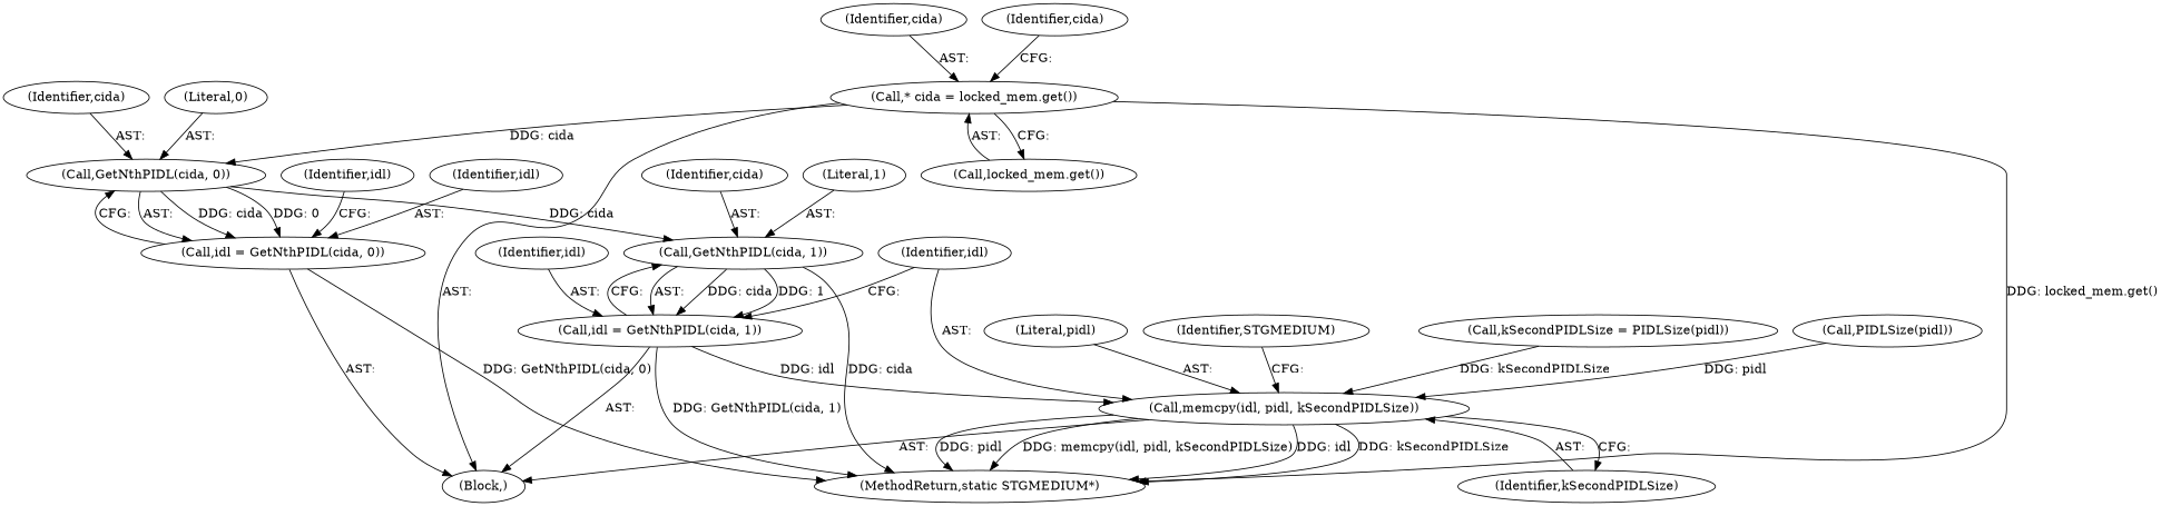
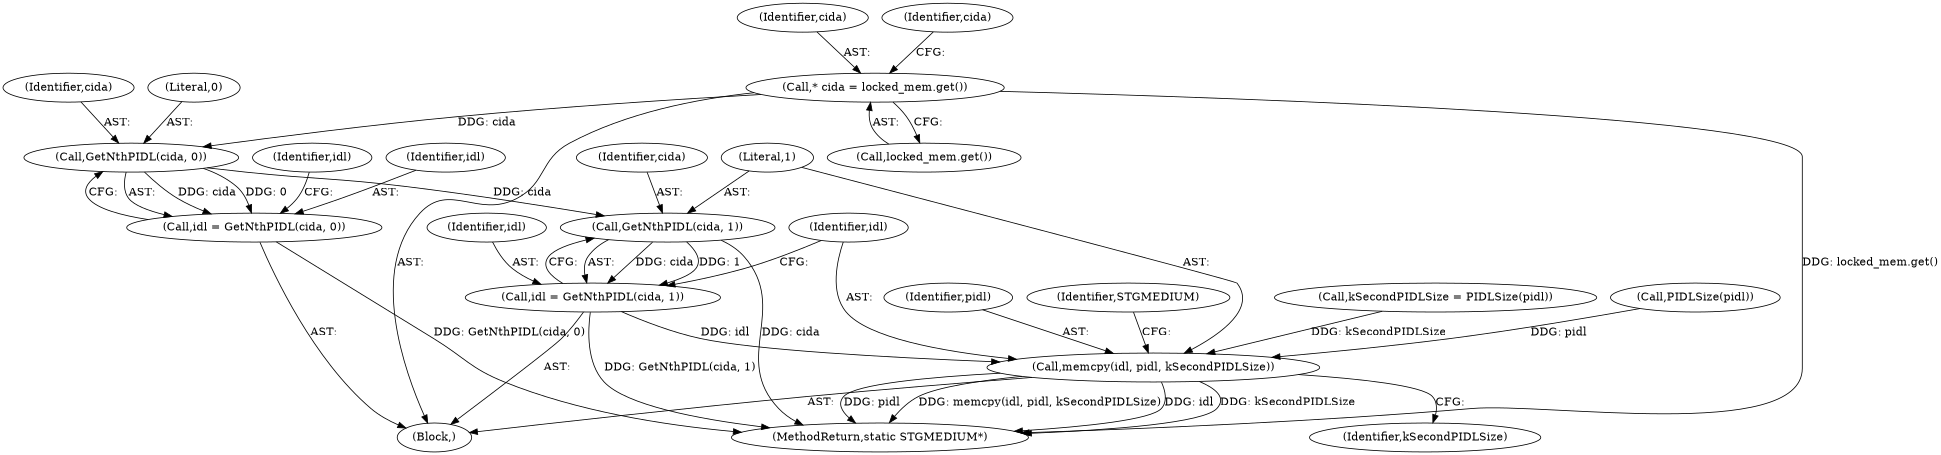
  digraph {
    n1 [label="(Call,* cida = locked_mem.get())"]
    n2 [label="(Call,GetNthPIDL(cida, 0))"]
    n3 [label="(Call,locked_mem.get())"]
    n4 [label="(MethodReturn,static STGMEDIUM*)"]
    n5 [label="(Block,)"]
    n6 [label="(Call,idl = GetNthPIDL(cida, 0))"]
    n7 [label="(Call,GetNthPIDL(cida, 1))"]
    n8 [label="(Call,idl = GetNthPIDL(cida, 1))"]
    n9 [label="(Literal,0)"]
    n10 [label="(Call,memcpy(idl, pidl, kSecondPIDLSize))"]
    n11 [label="(Literal,1)"]
    n12 [label="(Identifier,kSecondPIDLSize)"]
-   n13 [label="(Literal,pidl)"]
+   n13 [label="(Identifier,pidl)"]
    n14 [label="(Identifier,STGMEDIUM)"]
    n15 [label="(Identifier,idl)"]
    n16 [label="(Identifier,idl)"]
    n17 [label="(Identifier,cida)"]
    n18 [label="(Identifier,cida)"]
    n19 [label="(Identifier,cida)"]
    n20 [label="(Identifier,idl)"]
    n21 [label="(Call,kSecondPIDLSize = PIDLSize(pidl))"]
    n22 [label="(Call,PIDLSize(pidl))"]
    n23 [label="(Identifier,idl)"]
    n24 [label="(Identifier,cida)"]
    n1 -> n2 [label="DDG: cida"]
    n1 -> n3 [label="CFG: "]
    n1 -> n4 [label="DDG: locked_mem.get()"]
    n1 -> n5 [label="AST: "]
    n2 -> n6 [label="AST: "]
    n2 -> n6 [label="DDG: cida"]
    n2 -> n6 [label="DDG: 0"]
    n2 -> n7 [label="DDG: cida"]
    n3 -> n1 [label="AST: "]
    n6 -> n2 [label="CFG: "]
    n6 -> n4 [label="DDG: GetNthPIDL(cida, 0)"]
    n6 -> n5 [label="AST: "]
    n7 -> n4 [label="DDG: cida"]
    n7 -> n8 [label="AST: "]
    n7 -> n8 [label="DDG: cida"]
    n7 -> n8 [label="DDG: 1"]
    n8 -> n4 [label="DDG: GetNthPIDL(cida, 1)"]
    n8 -> n5 [label="AST: "]
    n8 -> n7 [label="CFG: "]
    n8 -> n10 [label="DDG: idl"]
    n9 -> n2 [label="AST: "]
    n10 -> n4 [label="DDG: memcpy(idl, pidl, kSecondPIDLSize)"]
    n10 -> n4 [label="DDG: idl"]
    n10 -> n4 [label="DDG: kSecondPIDLSize"]
    n10 -> n4 [label="DDG: pidl"]
    n10 -> n5 [label="AST: "]
    n10 -> n12 [label="CFG: "]
    n11 -> n7 [label="AST: "]
-   n12 -> n10 [label="AST: "]
+   n11 -> n10 [label="AST: "]
    n13 -> n10 [label="AST: "]
    n14 -> n10 [label="CFG: "]
    n15 -> n6 [label="AST: "]
    n16 -> n8 [label="CFG: "]
    n16 -> n10 [label="AST: "]
    n17 -> n1 [label="AST: "]
    n18 -> n1 [label="CFG: "]
    n19 -> n2 [label="AST: "]
    n20 -> n6 [label="CFG: "]
    n21 -> n10 [label="DDG: kSecondPIDLSize"]
    n22 -> n10 [label="DDG: pidl"]
    n23 -> n8 [label="AST: "]
    n24 -> n7 [label="AST: "]
  }
